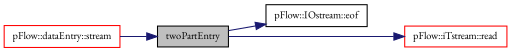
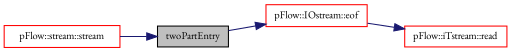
  digraph {
    fontname="EB Garamond"
    rankdir=LR
    node [color=black fillcolor=white fontname="EB Garamond" fontsize=10 shape=record style=filled]
    edge [color=midnightblue fontname="EB Garamond" fontsize=10 labelfontname=Helvetica labelfontsize=10 style=solid]
    n1 [fillcolor=grey75 fontcolor=black height=0.2 label=twoPartEntry width=0.4]
-   n2 [height=0.2 label="pFlow::IOstream::eof" width=0.4]
+   n2 [color=red height=0.2 label="pFlow::IOstream::eof" width=0.4]
    n3 [color=red height=0.2 label="pFlow::iTstream::read" width=0.4]
-   n4 [color=red height=0.2 label="pFlow::dataEntry::stream" width=0.4]
+   n4 [color=red height=0.2 label="pFlow::stream::stream" width=0.4]
    n1 -> n2
-   n1 -> n3
+   n2 -> n3
    n4 -> n1
  }
